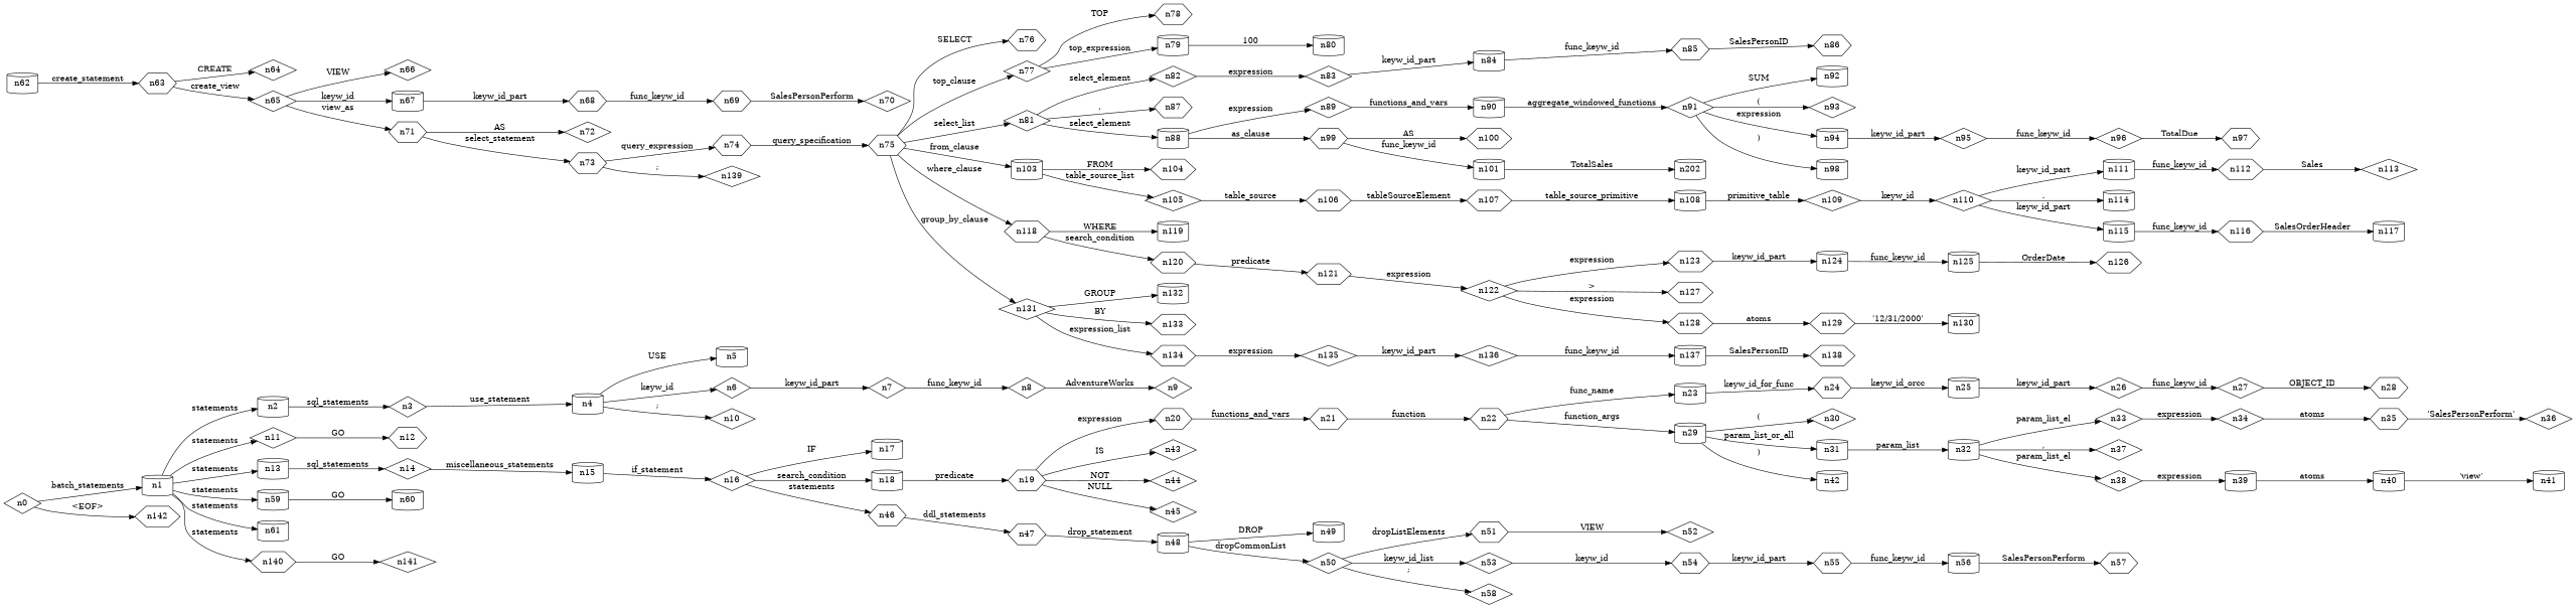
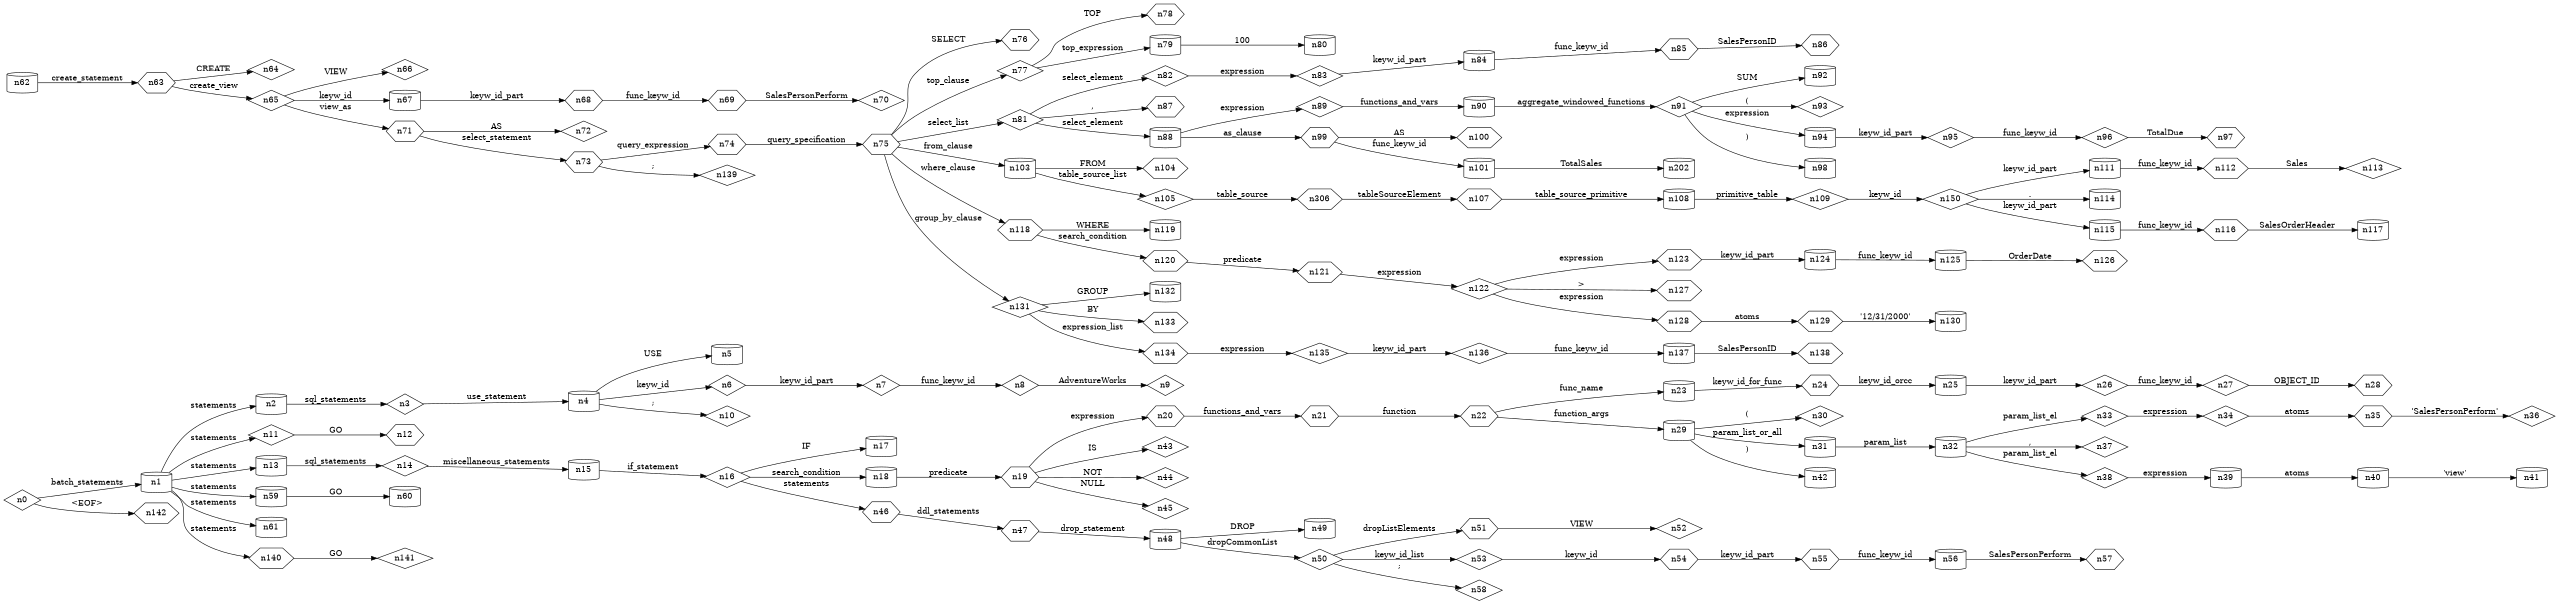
  digraph {
    rankdir=LR
    node [shape=diamond]
    n1 [shape=cylinder]
    n0
    n142 [shape=hexagon]
    n2 [shape=cylinder]
    n11
    n13 [shape=cylinder]
    n59 [shape=cylinder]
    n61 [shape=cylinder]
    n140 [shape=hexagon]
    n3
    n12 [shape=hexagon]
    n14
    n60 [shape=cylinder]
    n141
    n4 [shape=cylinder]
    n5 [shape=cylinder]
    n6
    n10
    n7
    n8
    n9
    n15 [shape=cylinder]
    n16
    n17 [shape=cylinder]
    n18 [shape=cylinder]
    n46 [shape=hexagon]
    n19 [shape=hexagon]
    n47 [shape=hexagon]
    n20 [shape=hexagon]
    n43
    n44
    n45
    n21 [shape=hexagon]
    n22 [shape=hexagon]
    n23 [shape=cylinder]
    n29 [shape=cylinder]
    n24 [shape=hexagon]
    n30
    n31 [shape=cylinder]
    n42 [shape=cylinder]
    n25 [shape=cylinder]
    n26
    n27
    n28 [shape=hexagon]
    n32 [shape=cylinder]
    n33
    n37
    n38
    n34
    n39 [shape=cylinder]
    n35 [shape=hexagon]
    n36
    n40 [shape=cylinder]
    n41 [shape=cylinder]
    n48 [shape=cylinder]
    n49 [shape=cylinder]
    n50
    n51 [shape=hexagon]
    n53
    n58
    n52
    n54 [shape=hexagon]
    n55 [shape=hexagon]
    n56 [shape=cylinder]
    n57 [shape=hexagon]
    n62 [shape=cylinder]
    n63 [shape=hexagon]
    n64
    n65
    n66
    n67 [shape=cylinder]
    n71 [shape=hexagon]
    n68 [shape=hexagon]
    n72
    n73 [shape=hexagon]
    n69 [shape=hexagon]
    n70
    n74 [shape=hexagon]
    n139
    n75 [shape=hexagon]
    n76 [shape=hexagon]
    n77
    n81
    n103 [shape=cylinder]
    n118 [shape=hexagon]
    n131
    n78 [shape=hexagon]
    n79 [shape=cylinder]
    n82
    n87 [shape=hexagon]
    n88 [shape=cylinder]
    n104 [shape=hexagon]
    n105
    n119 [shape=cylinder]
    n120 [shape=hexagon]
    n132 [shape=cylinder]
    n133 [shape=hexagon]
    n134 [shape=hexagon]
    n80 [shape=cylinder]
    n83
    n89
    n99 [shape=hexagon]
    n84 [shape=cylinder]
    n85 [shape=hexagon]
    n86 [shape=hexagon]
    n90 [shape=cylinder]
    n100 [shape=hexagon]
    n101 [shape=cylinder]
    n91
    n92 [shape=cylinder]
    n93
    n94 [shape=cylinder]
    n98 [shape=cylinder]
    n95
    n96
    n97 [shape=hexagon]
    n102 [label=n202 shape=cylinder]
-   n106 [shape=hexagon]
+   n106 [shape=hexagon label=n306]
    n107 [shape=hexagon]
    n108 [shape=cylinder]
    n109
-   n110
+   n110 [label=n150]
    n111 [shape=cylinder]
    n114 [shape=cylinder]
    n115 [shape=cylinder]
    n112 [shape=hexagon]
    n116 [shape=hexagon]
    n113
    n117 [shape=cylinder]
    n121 [shape=hexagon]
    n122
    n123 [shape=hexagon]
    n127 [shape=hexagon]
    n128 [shape=hexagon]
    n124 [shape=cylinder]
    n129 [shape=hexagon]
    n125 [shape=cylinder]
    n126 [shape=hexagon]
    n130 [shape=cylinder]
    n135
    n136
    n137 [shape=cylinder]
    n138 [shape=hexagon]
    n1 -> n2 [label=statements]
    n1 -> n11 [label=statements]
    n1 -> n13 [label=statements]
    n1 -> n59 [label=statements]
    n1 -> n61 [label=statements]
    n1 -> n140 [label=statements]
    n0 -> n1 [label=batch_statements]
    n0 -> n142 [label="<EOF>"]
    n2 -> n3 [label=sql_statements]
    n11 -> n12 [label=GO]
    n13 -> n14 [label=sql_statements]
    n59 -> n60 [label=GO]
    n140 -> n141 [label=GO]
    n3 -> n4 [label=use_statement]
    n14 -> n15 [label=miscellaneous_statements]
    n4 -> n5 [label=USE]
    n4 -> n6 [label=keyw_id]
    n4 -> n10 [label=";"]
    n6 -> n7 [label=keyw_id_part]
    n7 -> n8 [label=func_keyw_id]
    n8 -> n9 [label=AdventureWorks]
    n15 -> n16 [label=if_statement]
    n16 -> n17 [label=IF]
    n16 -> n18 [label=search_condition]
    n16 -> n46 [label=statements]
    n18 -> n19 [label=predicate]
    n46 -> n47 [label=ddl_statements]
    n19 -> n20 [label=expression]
    n19 -> n43 [label=IS]
    n19 -> n44 [label=NOT]
    n19 -> n45 [label=NULL]
    n47 -> n48 [label=drop_statement]
    n20 -> n21 [label=functions_and_vars]
    n21 -> n22 [label=function]
    n22 -> n23 [label=func_name]
    n22 -> n29 [label=function_args]
    n23 -> n24 [label=keyw_id_for_func]
    n29 -> n30 [label="("]
    n29 -> n31 [label=param_list_or_all]
    n29 -> n42 [label=")"]
    n24 -> n25 [label=keyw_id_orcc]
    n31 -> n32 [label=param_list]
    n25 -> n26 [label=keyw_id_part]
    n26 -> n27 [label=func_keyw_id]
    n27 -> n28 [label=OBJECT_ID]
    n32 -> n33 [label=param_list_el]
    n32 -> n37 [label=","]
    n32 -> n38 [label=param_list_el]
    n33 -> n34 [label=expression]
    n38 -> n39 [label=expression]
    n34 -> n35 [label=atoms]
    n39 -> n40 [label=atoms]
    n35 -> n36 [label="'SalesPersonPerform'"]
    n40 -> n41 [label="'view'"]
    n48 -> n49 [label=DROP]
    n48 -> n50 [label=dropCommonList]
    n50 -> n51 [label=dropListElements]
    n50 -> n53 [label=keyw_id_list]
    n50 -> n58 [label=";"]
    n51 -> n52 [label=VIEW]
    n53 -> n54 [label=keyw_id]
    n54 -> n55 [label=keyw_id_part]
    n55 -> n56 [label=func_keyw_id]
    n56 -> n57 [label=SalesPersonPerform]
    n62 -> n63 [label=create_statement]
    n63 -> n64 [label=CREATE]
    n63 -> n65 [label=create_view]
    n65 -> n66 [label=VIEW]
    n65 -> n67 [label=keyw_id]
    n65 -> n71 [label=view_as]
    n67 -> n68 [label=keyw_id_part]
    n71 -> n72 [label=AS]
    n71 -> n73 [label=select_statement]
    n68 -> n69 [label=func_keyw_id]
    n73 -> n74 [label=query_expression]
    n73 -> n139 [label=";"]
    n69 -> n70 [label=SalesPersonPerform]
    n74 -> n75 [label=query_specification]
    n75 -> n76 [label=SELECT]
    n75 -> n77 [label=top_clause]
    n75 -> n81 [label=select_list]
    n75 -> n103 [label=from_clause]
    n75 -> n118 [label=where_clause]
    n75 -> n131 [label=group_by_clause]
    n77 -> n78 [label=TOP]
    n77 -> n79 [label=top_expression]
    n81 -> n82 [label=select_element]
    n81 -> n87 [label=","]
    n81 -> n88 [label=select_element]
    n103 -> n104 [label=FROM]
    n103 -> n105 [label=table_source_list]
    n118 -> n119 [label=WHERE]
    n118 -> n120 [label=search_condition]
    n131 -> n132 [label=GROUP]
    n131 -> n133 [label=BY]
    n131 -> n134 [label=expression_list]
    n79 -> n80 [label=100]
    n82 -> n83 [label=expression]
    n88 -> n89 [label=expression]
    n88 -> n99 [label=as_clause]
    n105 -> n106 [label=table_source]
    n120 -> n121 [label=predicate]
    n134 -> n135 [label=expression]
    n83 -> n84 [label=keyw_id_part]
    n89 -> n90 [label=functions_and_vars]
    n99 -> n100 [label=AS]
    n99 -> n101 [label=func_keyw_id]
    n84 -> n85 [label=func_keyw_id]
    n85 -> n86 [label=SalesPersonID]
    n90 -> n91 [label=aggregate_windowed_functions]
    n101 -> n102 [label=TotalSales]
    n91 -> n92 [label=SUM]
    n91 -> n93 [label="("]
    n91 -> n94 [label=expression]
    n91 -> n98 [label=")"]
    n94 -> n95 [label=keyw_id_part]
    n95 -> n96 [label=func_keyw_id]
    n96 -> n97 [label=TotalDue]
    n106 -> n107 [label=tableSourceElement]
    n107 -> n108 [label=table_source_primitive]
    n108 -> n109 [label=primitive_table]
    n109 -> n110 [label=keyw_id]
    n110 -> n111 [label=keyw_id_part]
    n110 -> n114 [label="."]
    n110 -> n115 [label=keyw_id_part]
    n111 -> n112 [label=func_keyw_id]
    n115 -> n116 [label=func_keyw_id]
    n112 -> n113 [label=Sales]
    n116 -> n117 [label=SalesOrderHeader]
    n121 -> n122 [label=expression]
    n122 -> n123 [label=expression]
    n122 -> n127 [label=">"]
    n122 -> n128 [label=expression]
    n123 -> n124 [label=keyw_id_part]
    n128 -> n129 [label=atoms]
    n124 -> n125 [label=func_keyw_id]
    n129 -> n130 [label="'12/31/2000'"]
    n125 -> n126 [label=OrderDate]
    n135 -> n136 [label=keyw_id_part]
    n136 -> n137 [label=func_keyw_id]
    n137 -> n138 [label=SalesPersonID]
  }
